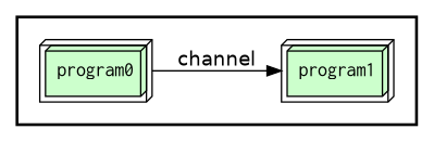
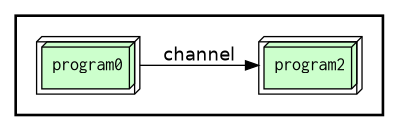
  digraph {
    fontname=Courier
    rankdir=LR
    node [fillcolor="#CCFFCC" fontname=Courier peripheries=2 shape=box3d style=filled]
    n1 [label=program0 width=0.1]
-   n2 [label=program1 width=0.1]
+   n2 [label=program2 width=0.1]
    subgraph cluster_1 {
      fontsize=18
      penwidth=2
      subgraph cluster_2 {
        color=white
        fontsize=18
        penwidth=2
        n1
        n2
      }
    }
    n1 -> n2 [fontname=Helvetica label=channel]
  }
